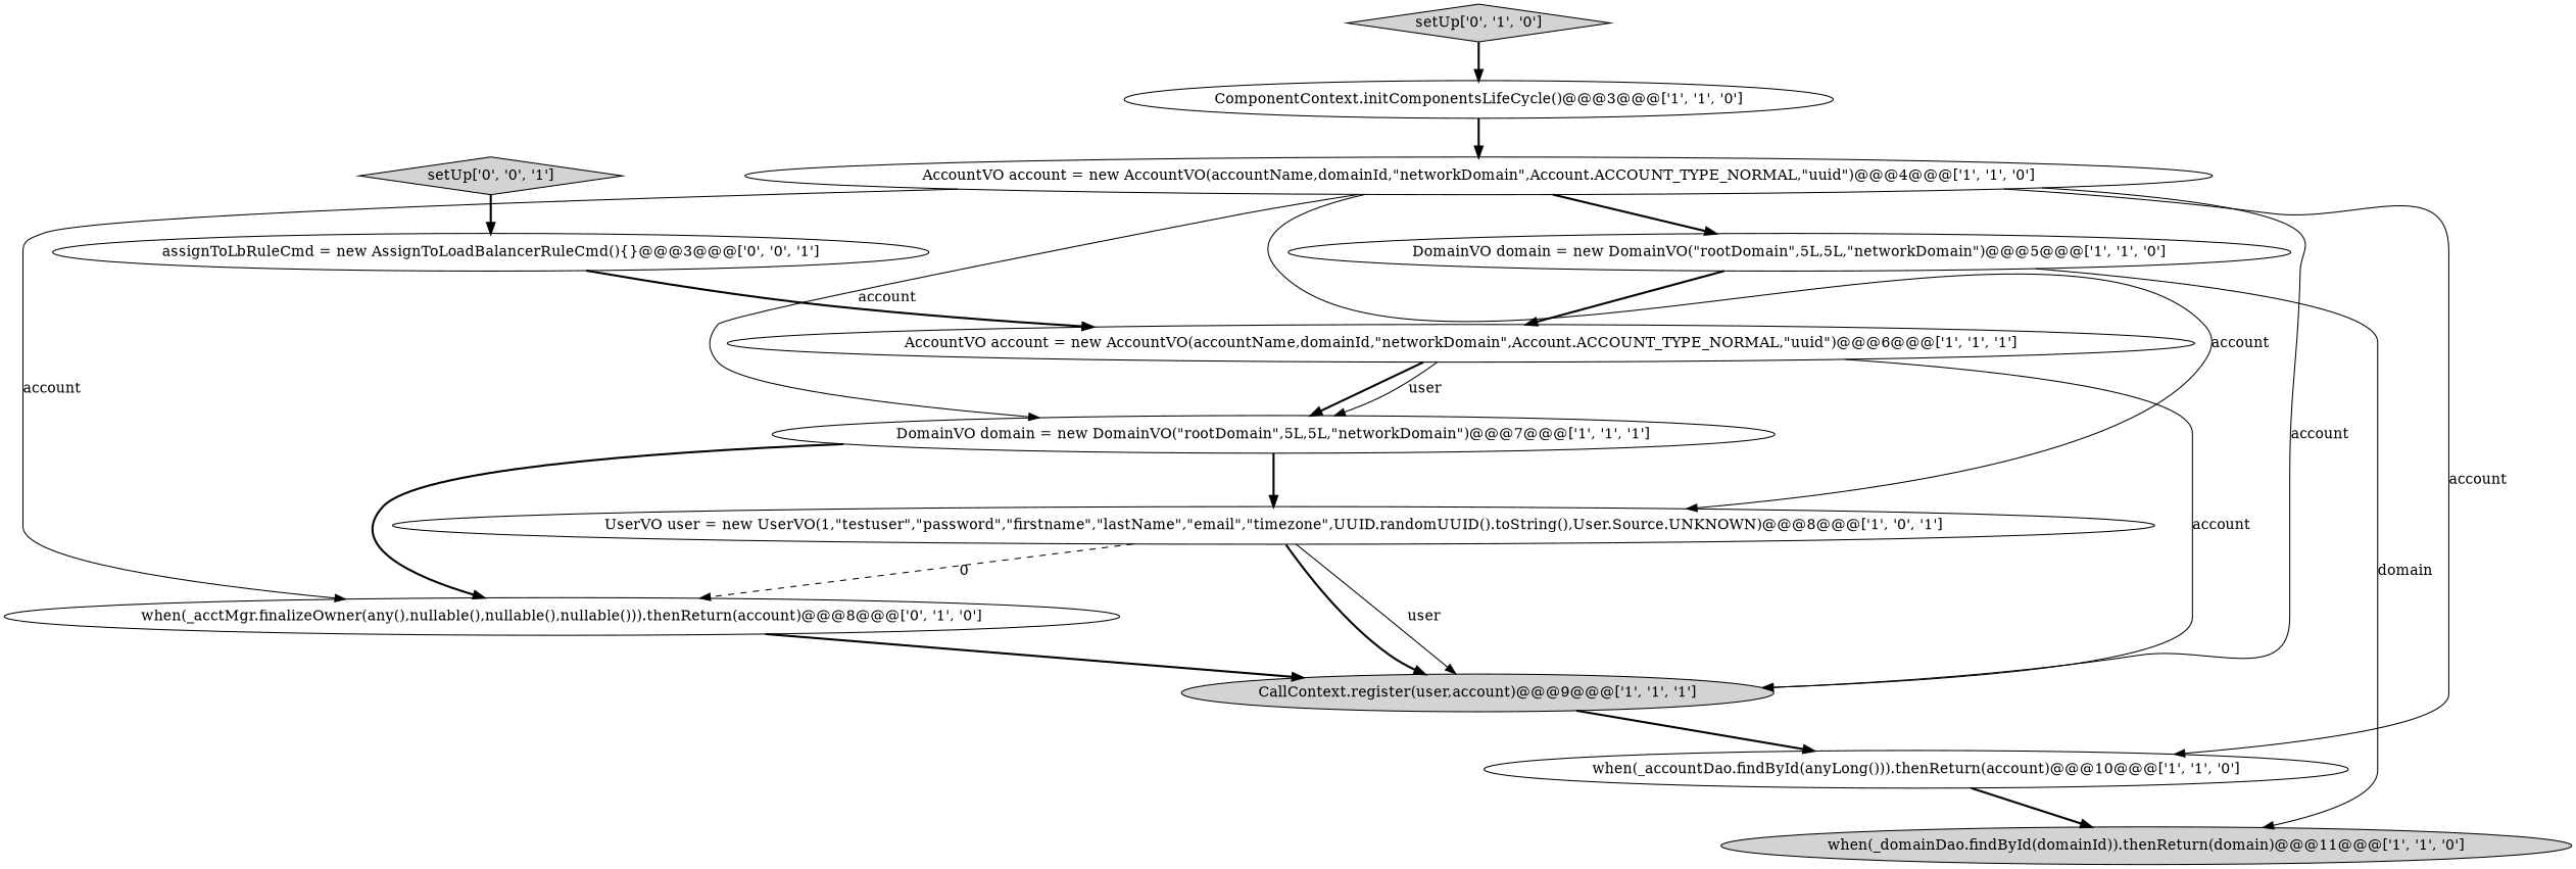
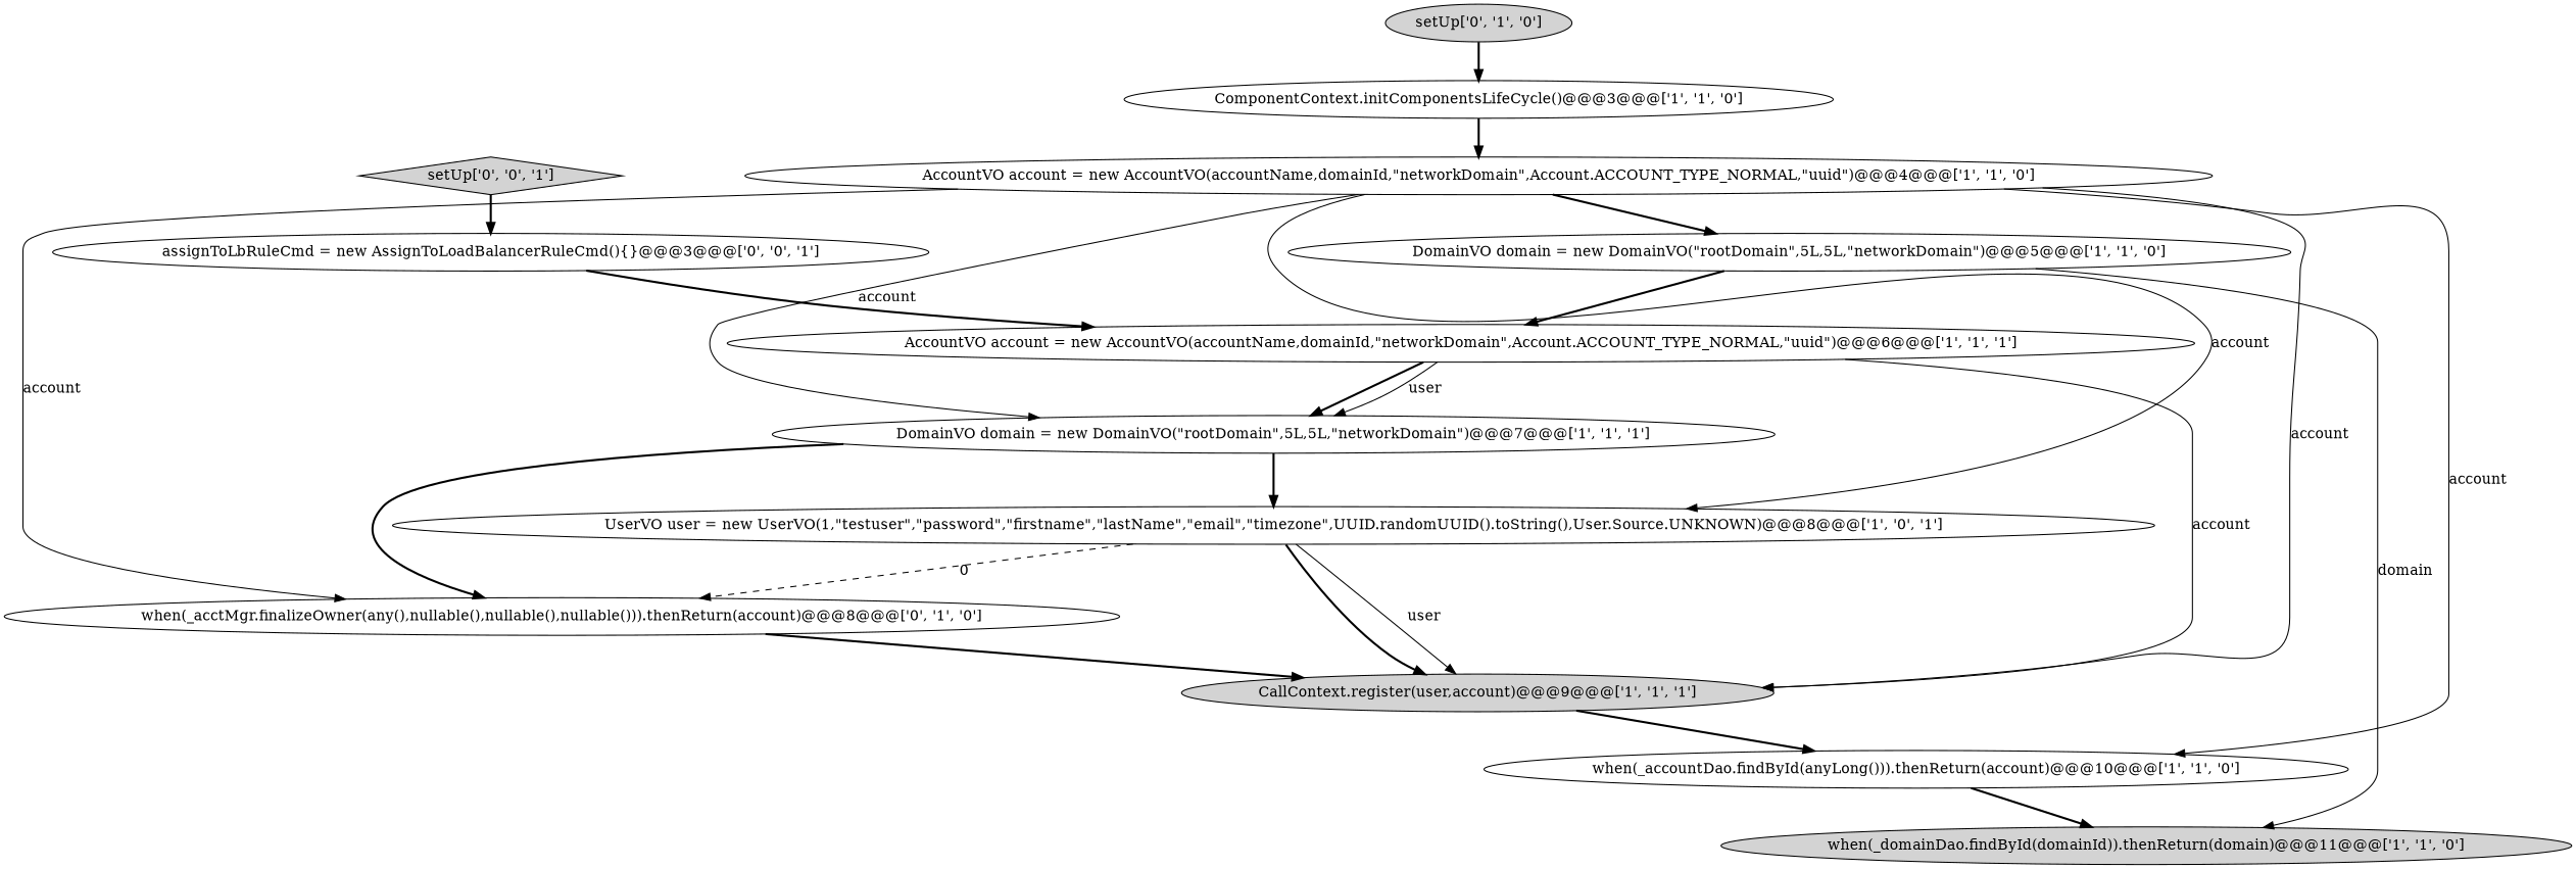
  digraph {
    node [fillcolor=white shape=ellipse style=filled]
    edge [style=bold]
    n1 [label="DomainVO domain = new DomainVO(\"rootDomain\",5L,5L,\"networkDomain\")@@@7@@@['1', '1', '1']"]
    n2 [label="when(_acctMgr.finalizeOwner(any(),nullable(),nullable(),nullable())).thenReturn(account)@@@8@@@['0', '1', '0']"]
    n3 [label="UserVO user = new UserVO(1,\"testuser\",\"password\",\"firstname\",\"lastName\",\"email\",\"timezone\",UUID.randomUUID().toString(),User.Source.UNKNOWN)@@@8@@@['1', '0', '1']"]
    n4 [fillcolor=lightgray label="CallContext.register(user,account)@@@9@@@['1', '1', '1']"]
    n5 [fillcolor=lightgray label="when(_domainDao.findById(domainId)).thenReturn(domain)@@@11@@@['1', '1', '0']"]
    n6 [label="AccountVO account = new AccountVO(accountName,domainId,\"networkDomain\",Account.ACCOUNT_TYPE_NORMAL,\"uuid\")@@@6@@@['1', '1', '1']"]
    n7 [label="when(_accountDao.findById(anyLong())).thenReturn(account)@@@10@@@['1', '1', '0']"]
    n8 [label="ComponentContext.initComponentsLifeCycle()@@@3@@@['1', '1', '0']"]
    n9 [label="AccountVO account = new AccountVO(accountName,domainId,\"networkDomain\",Account.ACCOUNT_TYPE_NORMAL,\"uuid\")@@@4@@@['1', '1', '0']"]
    n10 [label="assignToLbRuleCmd = new AssignToLoadBalancerRuleCmd(){}@@@3@@@['0', '0', '1']"]
-   n11 [fillcolor=lightgray label="setUp['0', '1', '0']" shape=diamond]
+   n11 [fillcolor=lightgray label="setUp['0', '1', '0']"]
    n12 [fillcolor=lightgray label="setUp['0', '0', '1']" shape=diamond]
    n13 [label="DomainVO domain = new DomainVO(\"rootDomain\",5L,5L,\"networkDomain\")@@@5@@@['1', '1', '0']"]
    n1 -> n2
    n1 -> n3
    n2 -> n4
    n3 -> n2 [label=0 style=dashed]
    n3 -> n4
    n3 -> n4 [label=user style=solid]
    n4 -> n7
    n6 -> n1
    n6 -> n1 [label=user style=solid]
    n6 -> n4 [label=account style=solid]
    n7 -> n5
    n8 -> n9
    n9 -> n1 [label=account style=solid]
    n9 -> n2 [label=account style=solid]
    n9 -> n3 [label=account style=solid]
    n9 -> n4 [label=account style=solid]
    n9 -> n7 [label=account style=solid]
    n9 -> n13
    n10 -> n6
    n11 -> n8
    n12 -> n10
    n13 -> n5 [label=domain style=solid]
    n13 -> n6
  }
